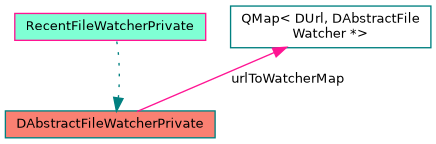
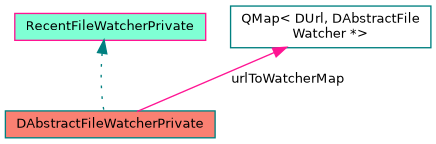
  digraph {
    node [color=teal fontname=Helvetica fontsize=10 shape=record style=filled]
    edge [dir=back fontname=Helvetica fontsize=10 labelfontname=Helvetica labelfontsize=10]
    n1 [color=deeppink fillcolor=aquamarine fontcolor=black height=0.2 label=RecentFileWatcherPrivate width=0.4]
    n2 [fillcolor=salmon height=0.2 label=DAbstractFileWatcherPrivate width=0.4]
    n3 [fillcolor=white height=0.2 label="QMap\< DUrl, DAbstractFile\lWatcher *\>" width=0.4]
-   n2 -> n1 [color=teal style=dotted]
+   n1 -> n2 [color=teal style=dotted]
    n3 -> n2 [color=deeppink label=" urlToWatcherMap" style=solid]
  }
